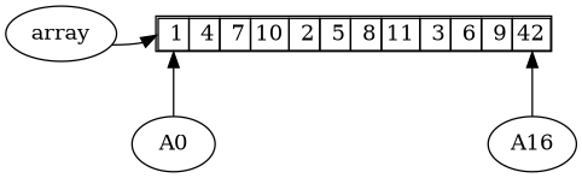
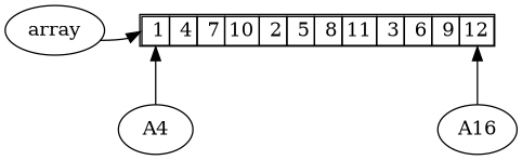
  digraph {
    splines=false
    edge [headport=A0]
-   n1 [label=<<table border="1" cellborder="1" cellspacing="0">                     <tr>                         <td port="A0"> 1</td>                         <td port="A1"> 4</td>                         <td port="A2"> 7</td>                         <td port="A3">10</td>                         <td port="A4"> 2</td>                         <td port="A5"> 5</td>                         <td port="A6"> 8</td>                         <td port="A7">11</td>                         <td port="A8"> 3</td>                         <td port="A9"> 6</td>                         <td port="A10"> 9</td>                         <td port="A11">42</td>                     </tr>                 </table>> shape=none]
+   n1 [label=<<table border="1" cellborder="1" cellspacing="0">                     <tr>                         <td port="A0"> 1</td>                         <td port="A1"> 4</td>                         <td port="A2"> 7</td>                         <td port="A3">10</td>                         <td port="A4"> 2</td>                         <td port="A5"> 5</td>                         <td port="A6"> 8</td>                         <td port="A7">11</td>                         <td port="A8"> 3</td>                         <td port="A9"> 6</td>                         <td port="A10"> 9</td>                         <td port="A11">12</td>                     </tr>                 </table>> shape=none]
    array
-   A0
+   A0 [label=A4]
    n4 [label=A16]
    subgraph sub_1 {
      rank=min
      n1
      array
    }
    subgraph sub_2 {
      rank=max
      A0
      n4
    }
    array -> n1
    A0 -> n1
    n4 -> n1 [headport=A11]
  }
